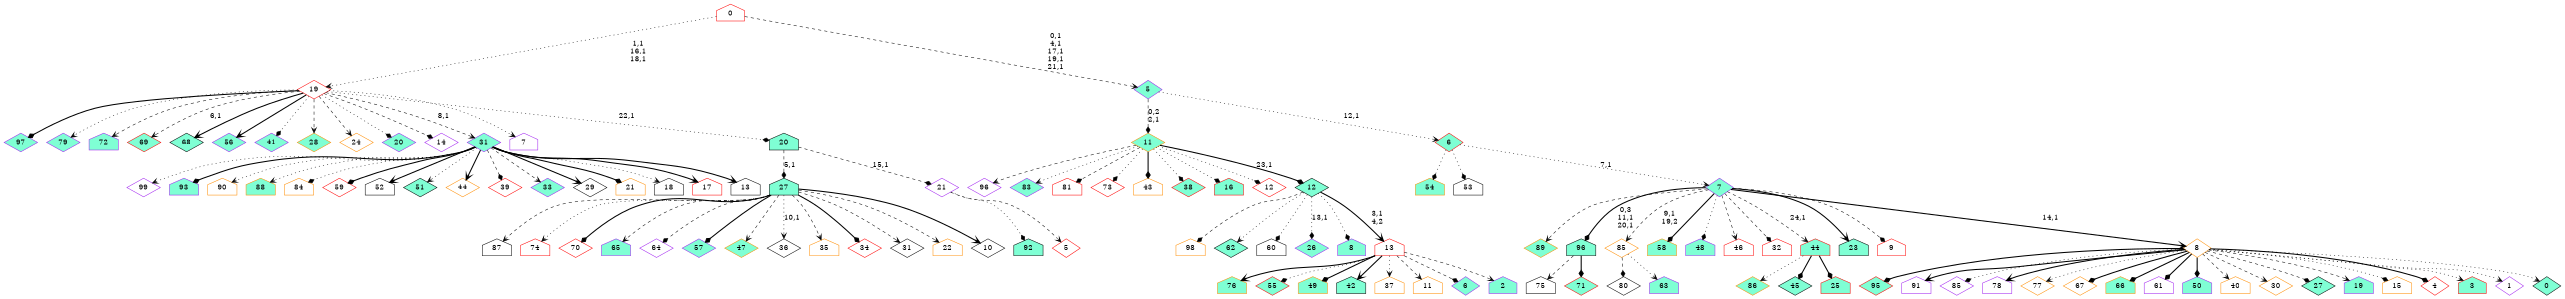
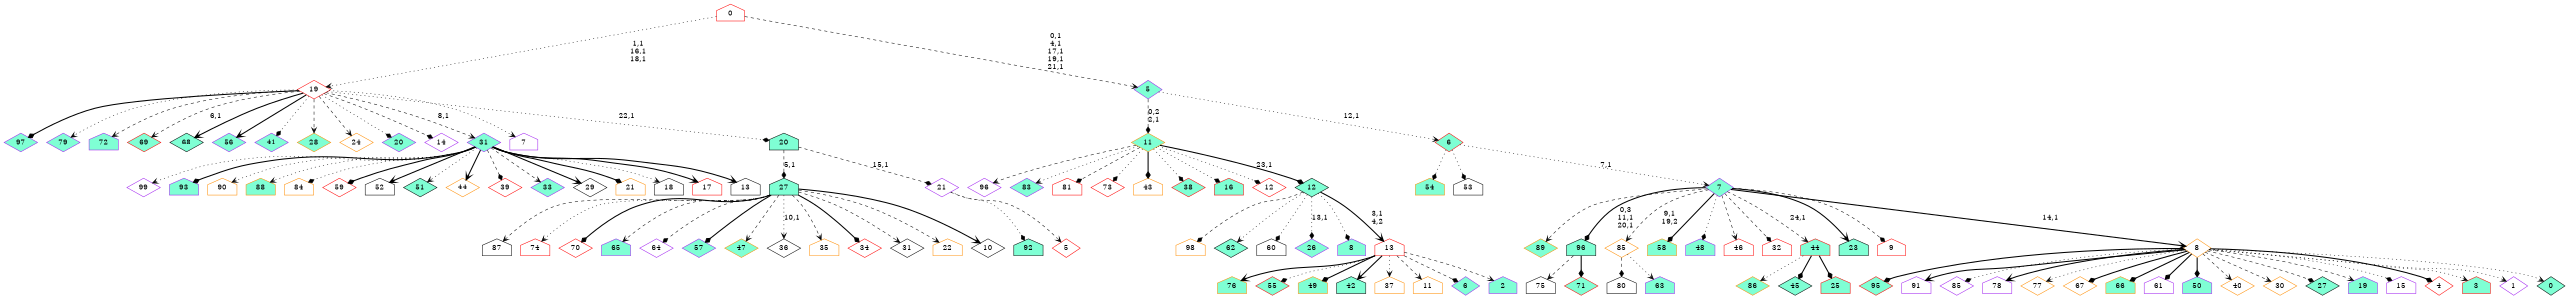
  digraph {
    node [color=purple fillcolor=white shape=diamond style=filled]
    edge [arrowhead=vee style=dotted]
    n1 [label=99]
    n2 [color=darkorange label=98 shape=house]
    n3 [fillcolor=aquamarine label=97]
    n4 [label=96]
    n5 [color=red fillcolor=aquamarine label=95]
    n6 [fillcolor=aquamarine label=93 shape=house]
    n7 [color=black fillcolor=aquamarine label=92 shape=house]
    n8 [label=91 shape=house]
    n9 [color=darkorange label=90 shape=house]
    n10 [color=darkorange fillcolor=aquamarine label=89]
    n11 [color=darkorange fillcolor=aquamarine label=88 shape=house]
    n12 [color=black label=87 shape=house]
    n13 [color=darkorange fillcolor=aquamarine label=86]
    n14 [label=85]
    n15 [color=darkorange label=84 shape=house]
    n16 [fillcolor=aquamarine label=83]
    n17 [color=red label=81 shape=house]
-   n18 [color=black label=80]
+   n18 [color=black label=80 shape=house]
    n19 [fillcolor=aquamarine label=79]
    n20 [label=78 shape=house]
    n21 [color=darkorange label=77]
    n22 [color=darkorange fillcolor=aquamarine label=76 shape=house]
    n23 [color=black label=75 shape=house]
    n24 [color=red label=74 shape=house]
    n25 [color=red label=73]
    n26 [fillcolor=aquamarine label=72 shape=house]
    n27 [color=red fillcolor=aquamarine label=71]
    96 [color=black fillcolor=aquamarine shape=house]
    n29 [color=red label=70]
    n30 [color=red fillcolor=aquamarine label=69]
    n31 [color=black fillcolor=aquamarine label=68]
    n32 [color=darkorange label=67]
    n33 [color=darkorange fillcolor=aquamarine label=66 shape=house]
    n34 [fillcolor=aquamarine label=65 shape=house]
    n35 [label=64]
    n36 [fillcolor=aquamarine label=63 shape=house]
    85 [color=darkorange]
    n38 [color=black fillcolor=aquamarine label=62]
    n39 [label=61 shape=house]
    n40 [color=black label=60 shape=house]
    n41 [color=red label=59]
    n42 [color=darkorange fillcolor=aquamarine label=58 shape=house]
    n43 [fillcolor=aquamarine label=57]
    n44 [fillcolor=aquamarine label=56]
    n45 [color=red fillcolor=aquamarine label=55]
    n46 [color=darkorange fillcolor=aquamarine label=54 shape=house]
    n47 [color=black label=53 shape=house]
    n48 [color=black label=52 shape=house]
    n49 [color=black fillcolor=aquamarine label=51]
    n50 [fillcolor=aquamarine label=50 shape=house]
    n51 [color=darkorange fillcolor=aquamarine label=49 shape=house]
    n52 [fillcolor=aquamarine label=48 shape=house]
    n53 [color=darkorange fillcolor=aquamarine label=47]
    n54 [color=red label=46 shape=house]
    n55 [color=black fillcolor=aquamarine label=45]
    n56 [color=darkorange label=44]
    n57 [color=darkorange label=43 shape=house]
    n58 [color=black fillcolor=aquamarine label=42 shape=house]
    n59 [fillcolor=aquamarine label=41]
-   n60 [color=darkorange label=40 shape=house]
+   n60 [color=darkorange label=40]
    n61 [color=red label=39]
    n62 [color=red fillcolor=aquamarine label=38]
    n63 [color=darkorange label=37 shape=house]
    n64 [color=black label=36]
    n65 [color=darkorange label=35 shape=house]
    n66 [color=red label=34]
    n67 [fillcolor=aquamarine label=33]
    n68 [color=red label=32 shape=house]
    n69 [color=black label=31]
    n70 [color=darkorange label=30]
    n71 [color=black label=29]
    n72 [color=darkorange fillcolor=aquamarine label=28]
    n73 [color=black fillcolor=aquamarine label=27]
    n74 [fillcolor=aquamarine label=26]
    n75 [color=red fillcolor=aquamarine label=25 shape=house]
    44 [color=red fillcolor=aquamarine shape=house]
    n77 [color=darkorange label=24]
    n78 [color=black fillcolor=aquamarine label=23 shape=house]
    n79 [color=darkorange label=22 shape=house]
    n80 [color=darkorange label=21 shape=house]
    n81 [fillcolor=aquamarine label=20]
    n82 [fillcolor=aquamarine label=19 shape=house]
    n83 [color=black label=18 shape=house]
    n84 [color=red label=17 shape=house]
    n85 [color=red fillcolor=aquamarine label=16 shape=house]
-   n86 [color=darkorange label=15 shape=house]
+   n86 [label=15 shape=house]
    n87 [label=14]
    n88 [color=black label=13 shape=house]
    31 [fillcolor=aquamarine]
    n90 [color=red label=12]
    n91 [color=darkorange label=11 shape=house]
    n92 [color=black label=10]
    27 [color=black fillcolor=aquamarine shape=house]
    n94 [color=red label=9 shape=house]
    n95 [fillcolor=aquamarine label=8 shape=house]
    n96 [label=7 shape=house]
    n97 [fillcolor=aquamarine label=6]
    n98 [color=red label=5]
    21
    20 [color=black fillcolor=aquamarine shape=house]
    19 [color=red]
    n102 [color=red label=4]
    n103 [color=red fillcolor=aquamarine label=3 shape=house]
    n104 [fillcolor=aquamarine label=2 shape=house]
    13 [color=red shape=house]
    12 [color=black fillcolor=aquamarine]
    11 [color=darkorange fillcolor=aquamarine]
    n108 [label=1]
    n109 [color=black fillcolor=aquamarine label=0]
    8 [color=darkorange]
    7 [fillcolor=aquamarine]
    6 [color=red fillcolor=aquamarine]
    5 [fillcolor=aquamarine]
    0 [color=red shape=house]
    96 -> n23 [style=dashed]
    96 -> n27 [arrowhead=diamond style=bold]
    85 -> n18 [arrowhead=diamond style=dashed]
    85 -> n36
    44 -> n13
    44 -> n55 [arrowhead=diamond style=bold]
    44 -> n75 [arrowhead=diamond style=bold]
    31 -> n1
    31 -> n6 [arrowhead=diamond style=bold]
    31 -> n9
    31 -> n11
    31 -> n15 [arrowhead=diamond]
    31 -> n41 [arrowhead=diamond style=bold]
    31 -> n48 [style=bold]
    31 -> n49
    31 -> n56 [style=bold]
    31 -> n61 [arrowhead=diamond style=dashed]
    31 -> n67 [style=dashed]
    31 -> n71 [style=bold]
    31 -> n80 [arrowhead=diamond style=bold]
    31 -> n83
    31 -> n84 [style=bold]
    31 -> n88 [style=bold]
    27 -> n12 [style=dashed]
    27 -> n24
    27 -> n29 [arrowhead=diamond style=bold]
    27 -> n34 [style=dashed]
    27 -> n35 [arrowhead=diamond style=dashed]
    27 -> n43 [arrowhead=diamond style=bold]
    27 -> n53 [style=dashed]
    27 -> n64 [label="10,1"]
    27 -> n65 [style=dashed]
    27 -> n66 [arrowhead=diamond style=bold]
    27 -> n69 [style=dashed]
    27 -> n79 [style=dashed]
    27 -> n92 [style=bold]
    21 -> n7 [arrowhead=diamond]
    21 -> n98 [style=dashed]
    20 -> 27 [arrowhead=diamond label="5,1" style=dashed]
    20 -> 21 [arrowhead=diamond label="15,1" style=dashed]
    19 -> n3 [arrowhead=diamond style=bold]
    19 -> n19
    19 -> n26 [style=dashed]
    19 -> n30 [label="6,1" style=dashed]
    19 -> n31 [style=bold]
    19 -> n44 [style=bold]
    19 -> n59 [arrowhead=diamond]
    19 -> n72 [style=dashed]
    19 -> n77 [style=dashed]
    19 -> n81 [arrowhead=diamond]
    19 -> n87 [arrowhead=diamond style=dashed]
    19 -> 31 [label="8,1" style=dashed]
    19 -> n96
    19 -> 20 [arrowhead=diamond label="22,1"]
    13 -> n22 [style=bold]
    13 -> n45 [arrowhead=diamond]
    13 -> n51 [arrowhead=diamond style=bold]
    13 -> n58 [style=bold]
    13 -> n63
    13 -> n91 [style=dashed]
    13 -> n97 [arrowhead=diamond style=dashed]
    13 -> n104 [style=dashed]
    12 -> n2 [arrowhead=diamond style=dashed]
    12 -> n38
    12 -> n40 [arrowhead=diamond]
    12 -> n74 [arrowhead=diamond label="13,1"]
    12 -> n95 [arrowhead=diamond]
    12 -> 13 [label="3,1\n4,2" style=bold]
    11 -> n4 [style=dashed]
    11 -> n16
    11 -> n17 [arrowhead=diamond style=dashed]
    11 -> n25 [arrowhead=diamond]
    11 -> n57 [arrowhead=diamond style=bold]
    11 -> n62 [arrowhead=diamond]
    11 -> n85 [arrowhead=diamond]
    11 -> n90 [arrowhead=diamond]
    11 -> 12 [arrowhead=diamond label="23,1" style=bold]
    8 -> n5 [arrowhead=diamond style=bold]
    8 -> n8 [style=bold]
    8 -> n14 [arrowhead=diamond]
    8 -> n20 [style=bold]
    8 -> n21
    8 -> n32 [arrowhead=diamond style=bold]
    8 -> n33 [arrowhead=diamond style=bold]
    8 -> n39 [arrowhead=diamond style=bold]
    8 -> n50 [arrowhead=diamond style=bold]
    8 -> n60 [style=dashed]
    8 -> n70 [style=dashed]
    8 -> n73 [arrowhead=diamond style=dashed]
    8 -> n82 [style=dashed]
    8 -> n86 [arrowhead=diamond]
    8 -> n102 [arrowhead=diamond style=bold]
    8 -> n103
    8 -> n108
    8 -> n109
    7 -> n10 [style=dashed]
    7 -> 96 [arrowhead=diamond label="0,3\n11,1\n20,1" style=bold]
    7 -> 85 [label="9,1\n19,2" style=dashed]
    7 -> n42 [arrowhead=diamond style=bold]
    7 -> n52 [arrowhead=diamond]
    7 -> n54 [style=dashed]
    7 -> n68 [arrowhead=diamond style=dashed]
    7 -> 44 [label="24,1" style=dashed]
    7 -> n78 [style=bold]
    7 -> n94 [arrowhead=diamond style=dashed]
    7 -> 8 [label="14,1" style=bold]
    6 -> n46 [arrowhead=diamond]
    6 -> n47 [arrowhead=diamond]
    6 -> 7 [label="7,1"]
    5 -> 11 [arrowhead=diamond label="0,2\n2,1" style=dashed]
    5 -> 6 [label="12,1"]
    0 -> 19 [label="1,1\n16,1\n18,1"]
    0 -> 5 [label="0,1\n4,1\n17,1\n19,1\n21,1" style=dashed]
  }
